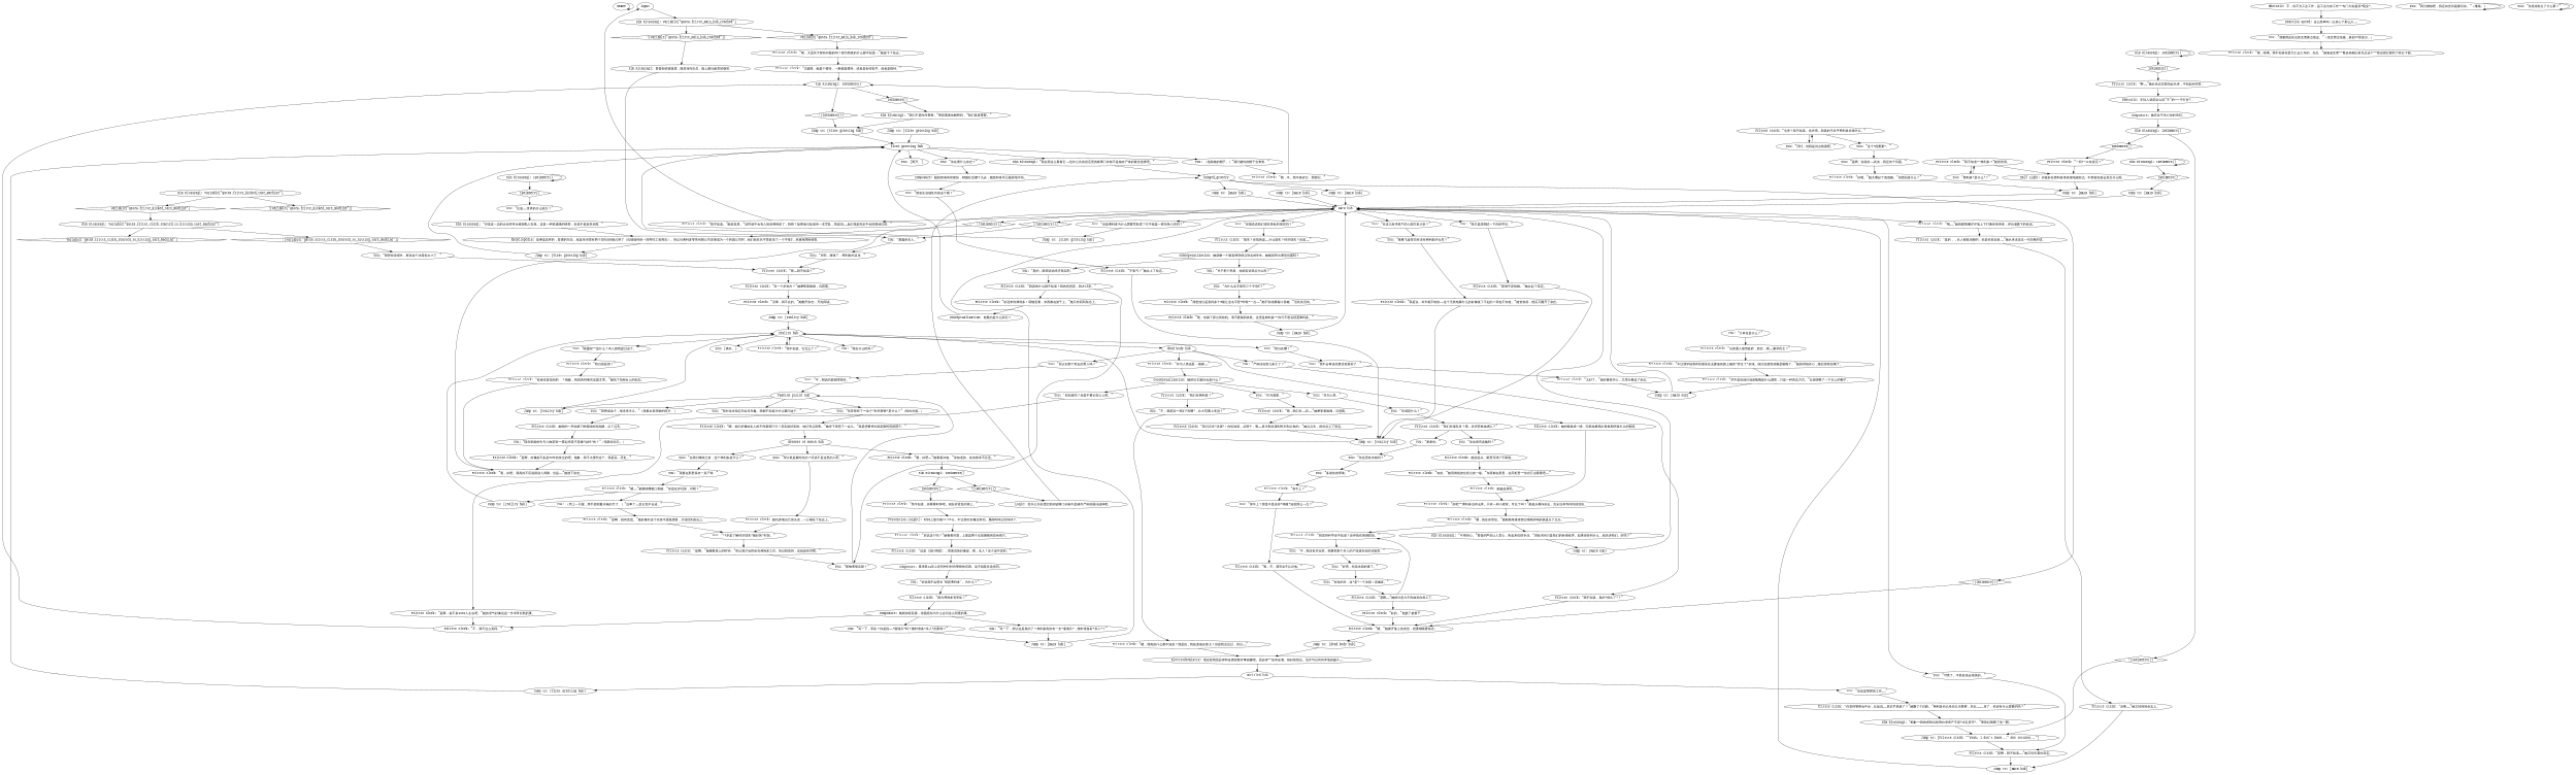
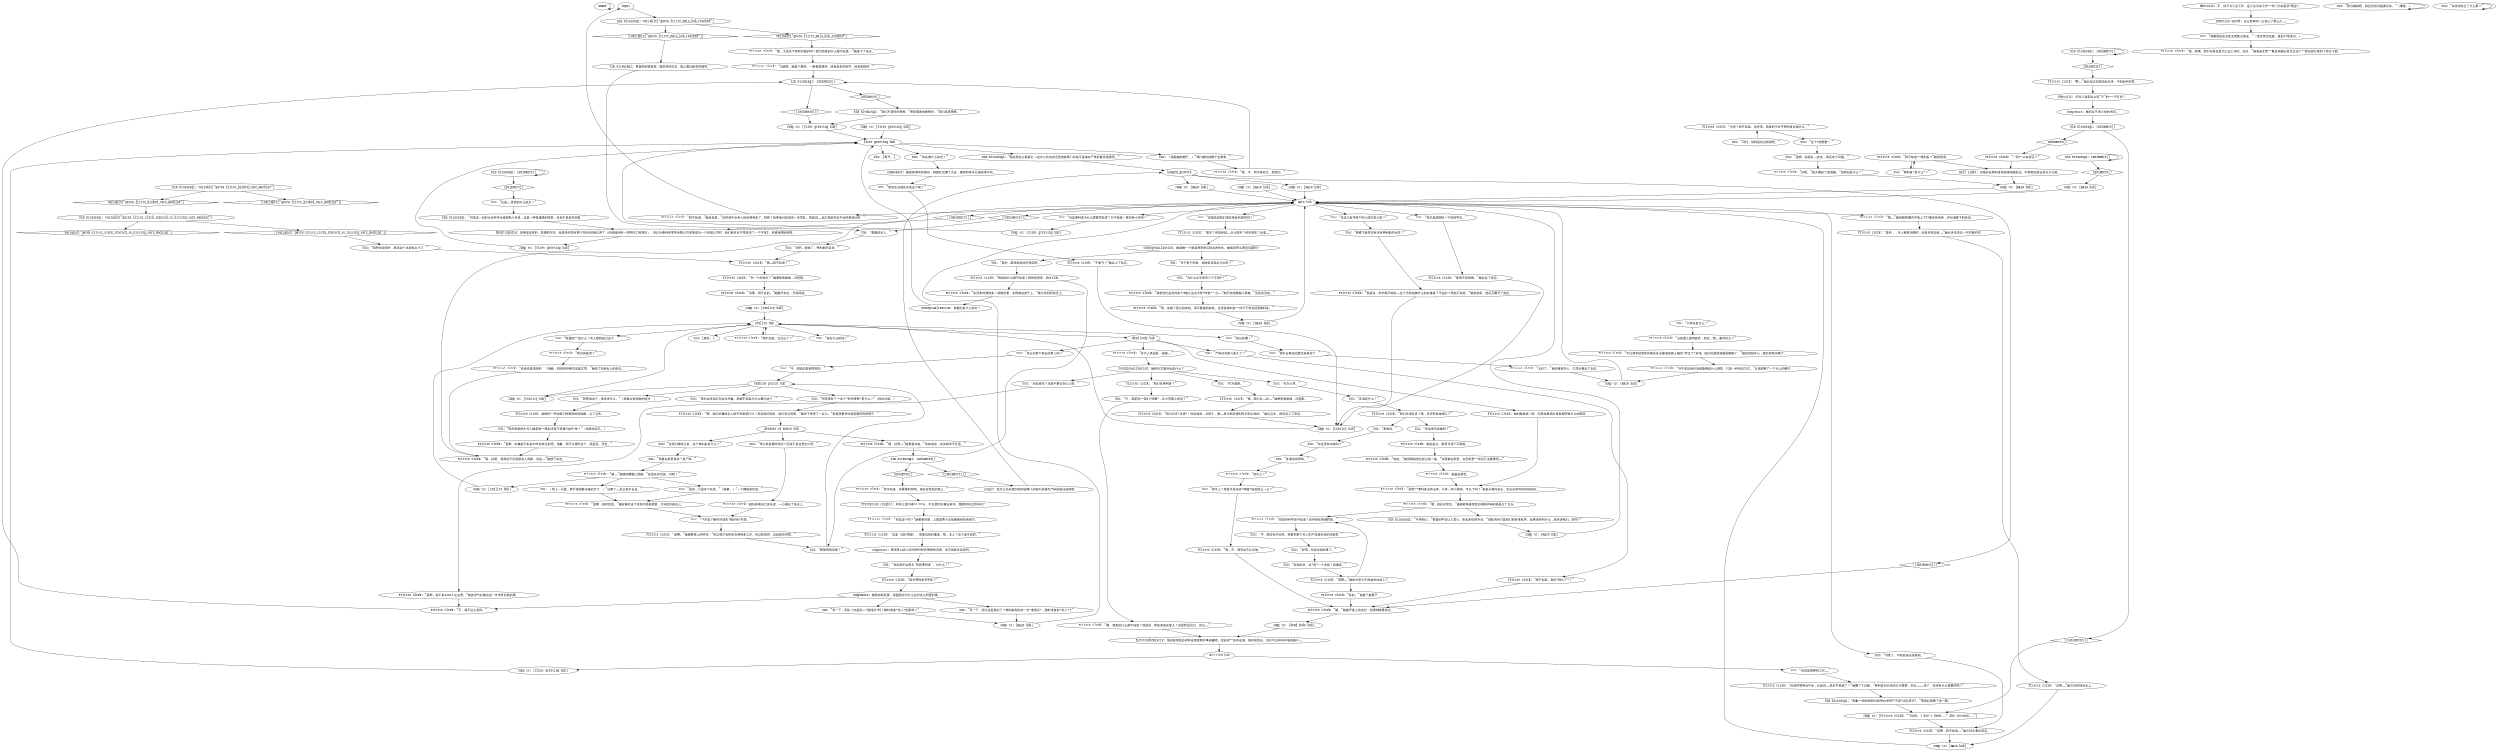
  digraph {
    fontname="Courier Prime"
    node [fontname="Courier Prime"]
    edge [fontname="Courier Prime"]
    n1 [label=START]
    n2 [label=input]
    n3 [label="Kim Kitsuragi: Variable[\"gates.fritte_main_hub_reached\"]"]
    n4 [label="Variable[\"gates.fritte_main_hub_reached\"]" shape=diamond]
    n5 [label="!(Variable[\"gates.fritte_main_hub_reached\"])" shape=diamond]
    n6 [label="Kim Kitsuragi: IsKimHere()"]
    n7 [label="IsKimHere()" shape=diamond]
    n8 [label="Jump to: [MAIN hub]"]
    n9 [label="MAIN hub"]
    n10 [label="!(IsKimHere())" shape=diamond]
    n11 [label="Encyclopedia: 故事是这样的，普通的写法，就是单词里有两个T的已经被占用了（伍德福特的一间男性工装商店）。所以当弗利多零售有限公司发展成为一个跨国公司时，他们就在名字里多加了一个字母T，来避免商标侵权。"]
    n12 [label="Jump to: [first greeting hub]"]
    n13 [label="You: “我要用这张兑奖支票换点现金。”（把支票交给她，换回25雷亚尔。）"]
    n14 [label="Frittte clerk: “呃，哇哦，我不知道你是为工会工作的，先生。”她卷起支票——看起来她以前见过这个——然后把它塞到了柜台下面。"]
    n15 [label="Electrochemistry: 现在就用思必得和金酒把整件事搞砸吧。思必得——还有金酒。很好的组合。也许可以问问本地的贩子……"]
    n16 [label="Untitled hub"]
    n17 [label="Jump to: [first greeting hub]"]
    n18 [label="You: “但这是警察的工作……”"]
    n19 [label="dead body hub"]
    n20 [label="Frittte clerk: 她的脸皱成一团，完美地展现出青春期怀疑主义的表情。"]
    n21 [label="Frittte clerk: “作为人类还是……国家……”"]
    n22 [label="You: “你认识那个死去的男人吗？”"]
    n23 [label="You: “尸体挂在那儿多久了？”"]
    n24 [label="Frittte clerk: “好吧——弗利多没有仓库。只有一间小密室。可以了吗？”她低头看向杂志，完全没有等待你的回应。"]
    n25 [label="Conceptualization: 她的论文题目会是什么？"]
    n26 [label="You: “不，我说的是物理现实。”"]
    n27 [label="Frittte clerk: “我不知道。真的*很久了*？”"]
    n28 [label="You: “我们在哪？”"]
    n29 [label="You: “我不会再说些废话来烦你了。”"]
    n30 [label="Frittte clerk: “太好了。”她好像很开心，又埋头看起了杂志。"]
    n31 [label="You: “大革命是什么？”"]
    n32 [label="Frittte clerk: “当普通人接管政府，然后，呃……要求民主？”"]
    n33 [label="Frittte clerk: “不过我学校里有些朋友在去蒙迪的路上确实*穿过了*灰域。他们说感觉就像是嗑嗨了。”她笑得很开心，随后突然住嘴了。"]
    n34 [label="Frittte clerk: “我不知道，你看看时钟吧。就在你背后的墙上。”"]
    n35 [label="Perception (Sight): 时钟上显示着10:09分。不过指针好像没有动。显然时钟已经坏掉了。"]
    n36 [label="Frittte clerk: “你说这个吗？”她看着封面，上面是两个女孩拥吻的彩色照片。"]
    n37 [label="Kim Kitsuragi: “现在我这么看着它……也许公共杂货店里的玻璃门冰箱不是储存尸体的最佳选择吧。”"]
    n38 [label=hanged_grocery]
    n39 [label="Jump to: [MAIN hub]"]
    n40 [label="!(IsKimHere())" shape=diamond]
    n41 [label="Jump to: [MAIN hub]"]
    n42 [label="You: “我们继续吧，我还有些问题要问你。”（继续。）"]
    n43 [label="Frittte clerk: “呃，好吧。我真的不应该跟别人闲聊，但是……”她放下杂志。"]
    n44 [label="You: “可惜了。不然应该会很美的。”"]
    n45 [label="!(IsKimHere())" shape=diamond]
    n46 [label="You: “但是弗利多为什么需要军队呢？它不就是一家街角小店吗？”"]
    n47 [label="You: “我只是想测试一下你的学识。”"]
    n48 [label="Frittte clerk: “呃……”她的眼睛懒洋洋地上下打量你的身体，评估者眼下的状况。"]
    n49 [label="Frittte clerk: “我不知道。”她耸耸肩。“这样就不会有人抢劫弗利多了，我猜？如果他们知道有一支军队，我是说……反正我是肯定不会招惹他们的。”"]
    n50 [label="You: “在这儿有净资产的人能打多少折？”"]
    n51 [label="You: “你能说说我们现在身处的现实吗？”"]
    n52 [label="Jump to: [reality hub]"]
    n53 [label="reality hub"]
    n54 [label="You: [离开。]"]
    n55 [label="Frittte clerk: “我不知道。它怎么了？”"]
    n56 [label="You: “联盟国——是什么？有人跟我提过这个。”"]
    n57 [label="You: “现在什么时间？”"]
    n58 [label="You: “愚蠢的名人。”"]
    n59 [label="You: “好吧，谢谢了，弗利多的店员。”"]
    n60 [label="Frittte clerk: “呃……我不知道？”"]
    n61 [label="first greeting hub"]
    n62 [label="You: （指着她的帽子。）“我打赌你的帽子会拿奖。”"]
    n63 [label="You: “你在看什么杂志？”"]
    n64 [label="You: [离开。]"]
    n65 [label="You: “是啊，说得好……其实，我还有个问题。”"]
    n66 [label="Frittte clerk: “好吧。”她又嚼起了泡泡糖。“你想知道什么？”"]
    n67 [label="Jump to: [MAIN hub]"]
    n68 [label="Frittte clerk: “嗯，就在你背后。”她朝着角落里那台嗡嗡作响的机器点了点头。"]
    n69 [label="You: “多谢你的帮助。”"]
    n70 [label="Frittte clerk: “算不上？”"]
    n71 [label="You: “算不上？那是不是说你*稍微*知道那么一点？”"]
    n72 [label="Kim Kitsuragi: “不用担心。”警督的声音让人宽心，听起来也很专业。“四处询问只是我们的标准程序。如果你听到什么，就告诉我们。好吗？”"]
    n73 [label="Frittte clerk: “我觉得科学还不知道？还停留在推测阶段。”"]
    n74 [label="Jump to: [MAIN hub]"]
    n75 [label="You: “不，我没有开玩笑。我要把那个吊人的尸体放在你的冰箱里。”"]
    n76 [label="Frittte clerk: “是啊，我不知道……”她又转头看向杂志。"]
    n77 [label="Jump to: [MAIN hub]"]
    n78 [label="You: “关于那个死者，你能告诉我点什么吗？”"]
    n79 [label="You: “为什么名字里有三个字母T？”"]
    n80 [label="Frittte clerk: “我想他们是觉得多个T能让这名字更*时髦*一点……”她不悦地嚼着口香糖。“但其实没有。”"]
    n81 [label="Fashion police hub"]
    n82 [label="You: “我对这本杂志完全没兴趣。我都不知道为什么要问这个。”"]
    n83 [label="You: “我赞成这个，很未来主义。”（指着女孩亲吻的照片。）"]
    n84 [label="You: “别管那些了——这个*时尚警察*是什么？”（指向封面。）"]
    n85 [label="Frittte clerk: “呃，不。我完全不认识他。”"]
    n86 [label="Frittte clerk: “嗯。”她拨开脸上的发丝，想要继续看杂志。"]
    n87 [label="Jump to: [dead body hub]"]
    n88 [label="Frittte clerk: “好的。”她挠了挠鼻子。"]
    n89 [label="You: “好吧，别说冰箱的事了。”"]
    n90 [label="You: “你说的对，这*是*一个冰箱！真顽皮。”"]
    n91 [label="Frittte clerk: “是啊……”她的注意力不再放在你身上了。"]
    n92 [label="Frittte clerk: “嗯，好吧……”她看着冰箱。“你知道的，其实根本不合适。”"]
    n93 [label="Kim Kitsuragi: IsKimHere()"]
    n94 [label="IsKimHere()" shape=diamond]
    n95 [label="!(IsKimHere())" shape=diamond]
    n96 [label="Frittte clerk: “呃，不。我不喜欢它，我恨它。”"]
    n97 [label="Kim Kitsuragi: IsKimHere()"]
    n98 [label="You: “在我们继续之前，这个弗利多是什么？”"]
    n99 [label="You: “我要在那里保存一具尸体。”"]
    n100 [label="Frittte clerk: “嗯……”她继续嚼着口香糖。“你是在开玩笑，对吧？”"]
    n101 [label="You: “现在里面的头号人物是谁——看起来是不是像*这样*的？”（指着你自己。）"]
    n102 [label="Frittte clerk: “是啊，好像差不多是50年前发生的吧。抱歉，我不太擅长这个。我是说，历史。”"]
    n103 [label="Composure: 她的双肩有些紧张，稍微往后挪了几步；困惑和排斥让她原地不动。"]
    n104 [label="You: “那发生在瑞瓦肖的这个呢？”"]
    n105 [label="Frittte clerk: “不客气？”她合上了杂志。"]
    n106 [label="Frittte clerk: “这是《流行明星》，里面说的好像是，呃，名人？这个是不卖的。”"]
    n107 [label="Composure: 看来第34页上还有种叫时尚警察的东西。这不就是在说你吗。"]
    n108 [label="Jump to: [reality hub]"]
    n109 [label="Frittte clerk: “并不是说他们知道嗑嗨是什么感觉，只是一种表达方式。”女孩调整了一下头上的帽子。"]
    n110 [label="Jump to: [MAIN hub]"]
    n111 [label="Jump to: [reality hub]"]
    n112 [label="Kim Kitsuragi: IsKimHere()"]
    n113 [label="IsKimHere()" shape=diamond]
    n114 [label="Frittte clerk: “啊……”她从杂志后面抬起头来，不知如何作答。"]
    n115 [label="Rhetoric: 年轻人就是这么说“不”的——*不打折*。"]
    n116 [label="You: “灰域是什么？”"]
    n117 [label="Frittte clerk: “我们在瑞瓦肖？呃，在伊苏林迪洲上？”"]
    n118 [label="You: “你这里有卖氨吗？”"]
    n119 [label="You: “谢谢你。”"]
    n120 [label="Frittte clerk: “在一个好地方？”她摩挲着脸颊，沉思着。"]
    n121 [label="Frittte clerk: “没事，我不会的。”她翻开杂志，开始阅读。"]
    n122 [label="Jump to: [reality hub]"]
    n123 [label="Kim Kitsuragi: IsKimHere()"]
    n124 [label="IsKimHere()" shape=diamond]
    n125 [label="You: “比如……世界的什么地方？”"]
    n126 [label="Kim Kitsuragi: “河流这一边的企业经常会雇佣私人安保。这是一种很遗憾的情势，但也不是前所未闻。”"]
    n127 [label="Frittte clerk: “是的，，名人都挺无聊的，但是你也知道……”她从来没说过一句完整的话。"]
    n128 [label="Frittte clerk: “没事……”她又转回到杂志上。"]
    n129 [label="Frittte clerk: “不，我不这么觉得。”"]
    n130 [label="IsKimHere()" shape=diamond]
    n131 [label="!(IsKimHere())" shape=diamond]
    n132 [label="Jump to: [first greeting hub]"]
    n133 [label="Frittte clerk: 她抬起头，眼里写满了不耐烦。"]
    n134 [label="Frittte clerk: “有的。”她用拇指按住柜台的一端。“东西都在那里，在药柜里——你自己去看看吧……”"]
    n135 [label="Frittte clerk: “那倒不是很难。”她合起了杂志。"]
    n136 [label="You: “你这里有冰箱吗？”"]
    n137 [label="You: “你说我不会想去‘招惹弗利多’。为什么？”"]
    n138 [label="Frittte clerk: “因为弗利多有军队？”"]
    n139 [label="Composure: 她朝你眨眨眼，很困惑你为什么会问这么明显的事。"]
    n140 [label="Frittte clerk: 她嘭的一声吹破了树莓味的泡泡糖，点了点头。"]
    n141 [label="Frittte clerk: “嗯，他们好像给名人的不同着装打分？其实挺好笑的。他们有点刻薄。”她停下来想了一会儿。“就是想要评出谁是最时尚的那个。”"]
    n142 [label="Frittte clerk: “我们的政府？”"]
    n143 [label="Frittte clerk: “或者你是指别的……？抱歉，我真的得看完这篇文章。”她拍了拍柜台上的杂志。"]
    n144 [label="Frittte clerk: “我们在弗利多？”"]
    n145 [label="You: “不，我是说——我们*在哪*，从大范围上来说？”"]
    n146 [label="Frittte clerk: “嗯，我真的什么都不知道？我是说，我知道他在那儿？但是我没见过，所以……”"]
    n147 [label="You: “作为人类。”"]
    n148 [label="Frittte clerk: 她玩弄着自己的头发，一心铺在了杂志上。"]
    n149 [label="You: “15岁是了解经济现实*极好的*时段。”"]
    n150 [label="Frittte clerk: “是啊。”她看着墙上的时钟。“所以我才会拼命在弗利多工作。所以我觉得，这就是经济吧。”"]
    n151 [label="Frittte clerk: “贝妮塔。她是个模特。一般都是模特，或者是创作歌手。或者是模特。”"]
    n152 [label="Jump to: [MAIN hub]"]
    n153 [label="Frittte clerk: “是啊，差不多2000人左右吧。”她的语气好像这是一件非常自然的事。"]
    n154 [label="Frittte clerk: “我是说，科学挺不错的……这个无线电脑什么的好像挺了不起的？我也不知道。”她耸耸肩，然后又翻开了杂志。"]
    n155 [label="Frittte clerk: “仓库？我不知道。也许吧。我真的不在乎弗利多在做什么。”"]
    n156 [label="You: “拜托，给我提供点线索吧。”"]
    n157 [label="You: “这个*很重要*。”"]
    n158 [label="Frittte clerk: 她扬起眉毛。"]
    n159 [label="You: （闭上一只眼，用手指测量冰箱的尺寸。）“没事了……反正也不合适。”"]
+   n160 [label="You: “是的，只是开个玩笑。”（咳嗽。）“一个糟糕的玩笑。”"]
    n161 [label="Frittte clerk: “我不知道——弗利多？”她耸耸肩。"]
    n162 [label="Half Light: 你最好在弗利多里表现地规矩点。不然谁知道会发生什么呢。"]
    n163 [label="You: “弗利多*是什么*？”"]
    n164 [label="Frittte clerk: “一间7-11杂货店？”"]
    n165 [label="Kim Kitsuragi: “抱歉——我的搭档当然明白净资产不是*法定货币*。”警督赶紧瞥了你一眼。"]
    n166 [label="Jump to: [Frittte clerk: \"\"Yeah, I don't know...\" She returns...\"]"]
    n167 [label="Frittte clerk: “呃，你踢了那台回收机。请不要踢回收机。这里是弗利多——你可不想去招惹弗利多。”"]
    n168 [label="You: “作为国家。”"]
    n169 [label="You: “你知道吗？还是不要记在心上吧。”"]
    n170 [label="You: “你觉得发生了什么事？”"]
    n171 [label="Jump to: [first greeting hub]"]
    n172 [label="You: “褴褛飞旋背后有没有弗利多的仓库？”"]
    n173 [label="Composure: 她完全不关心你的询问。"]
    n174 [label="Kim Kitsuragi: 警督朝你皱皱眉，随后转向店员，脸上露出歉意的微笑。"]
    n175 [label="Frittte clerk: “欢迎来到弗利多！请随意看，东西都在架子上。”她又转回到杂志上。"]
    n176 [label="Conceptualization: 她看的是什么杂志？"]
    n177 [label="You: “那物理现实呢？”"]
    n178 [label="You: “我想你说得对，再说这个冰箱也太小了。”"]
    n179 [label="Jump to: [MAIN hub]"]
    n180 [label="Frittte clerk: “你觉得警察会不会，比如说……抓扒手抓烦了？”她翻了个白眼。“弗利多自己给自己当警察，所以…………得了，你还有什么需要的吗？”"]
    n181 [label="Jump to: [MAIN hub]"]
    n182 [label="Kim Kitsuragi: Variable[\"gates.fritte_kicked_tare_machine\"]"]
    n183 [label="Variable[\"gates.fritte_kicked_tare_machine\"]" shape=diamond]
    n184 [label="!(Variable[\"gates.fritte_kicked_tare_machine\"])" shape=diamond]
    n185 [label="Kim Kitsuragi: Variable[\"gates.fritte_clerk_reacted_to_hitting_tare_machine\"]"]
    n186 [label="Variable[\"gates.fritte_clerk_reacted_to_hitting_tare_machine\"]" shape=diamond]
    n187 [label="!(Variable[\"gates.fritte_clerk_reacted_to_hitting_tare_machine\"])" shape=diamond]
    n188 [label="Kim Kitsuragi: “我们不是时尚警察，”警督看着你解释到，“我们是真警察。”"]
    n189 [label="Frittte clerk: “呃，又是关于那些问题的吗？因为我真的什么都不知道……”她放下了杂志。"]
    n190 [label="Rhetoric: 不，你不为工会工作，是工会为你工作——专门为你提供*现金*。"]
    n191 [label="Reaction Speed: 这么简单吗！白担心了那么久……"]
    n192 [label="Frittte clerk: “现实？你指的是……什么现实？经济现实？还是……”"]
    n193 [label="Frittte clerk: “呃，我们在……在……”她摩挲着脸颊，沉思着。"]
    n194 [label="Frittte clerk: “我们正在*过渡*！你也知道，从那个，呃……君主制过渡到民主制之类的。”她点点头，然后合上了杂志。"]
    n195 [label="Logic: 也许公共杂货店里的玻璃门冰箱不是储存尸体的最佳选择吧。"]
    n196 [label="Conceptualization: 她就像一个被老师突然点到名的学生。她能回答出课堂问题吗？"]
    n197 [label="You: “是的，跟我说说经济现实吧。”"]
    n198 [label="Frittte clerk: “我真的什么都不知道？我的意思是，我才15岁。”"]
    n199 [label="You: “等一下，军队？你是指……*雇佣兵*吗？随时准备*杀人*的那种？”"]
    n200 [label="Frittte clerk: “是啊，很有意思。”她好像对这个玩笑不是很感冒，又转回到杂志上。"]
    n201 [label="Kim Kitsuragi: IsKimHere()"]
    n202 [label="IsKimHere()" shape=diamond]
    n203 [label="!(IsKimHere())" shape=diamond]
    n204 [label="You: “等一下，所以这是真的了？弗利多真的有一支*雇佣兵*，随时准备好*杀人*？”"]
    n205 [label="dresser of month hub"]
    n206 [label="You: “所以谁是最时尚的？应该不是这里的人吧。”"]
    n207 [label="Jump to: [first greeting hub]"]
    n1 -> n1
    n2 -> n3
    n3 -> n4
    n3 -> n5
    n4 -> n189
    n5 -> n174
    n6 -> n6
    n6 -> n7
    n7 -> n8
    n8 -> n9
    n9 -> n10
    n9 -> n44
    n9 -> n45
    n9 -> n46
    n9 -> n47
    n9 -> n48
    n9 -> n49
    n9 -> n50
    n9 -> n51
    n10 -> n11
    n11 -> n12
    n12 -> n61
    n13 -> n14
    n15 -> n16
    n16 -> n17
    n16 -> n18
    n17 -> n61
    n18 -> n180
    n19 -> n20
    n19 -> n21
    n19 -> n22
    n19 -> n23
    n20 -> n24
    n21 -> n25
    n22 -> n26
    n23 -> n27
    n24 -> n68
    n25 -> n144
    n25 -> n147
    n25 -> n168
    n25 -> n169
    n26 -> n81
    n27 -> n86
    n28 -> n29
    n29 -> n30
    n30 -> n110
    n31 -> n32
    n32 -> n33
    n33 -> n109
    n34 -> n35
    n35 -> n36
    n36 -> n106
    n37 -> n38
    n38 -> n39
    n38 -> n40
    n38 -> n41
    n39 -> n9
    n40 -> n86
    n41 -> n9
    n42 -> n42
    n43 -> n9
    n44 -> n76
    n45 -> n58
    n46 -> n132
    n47 -> n135
    n48 -> n127
    n49 -> n2
    n50 -> n172
    n51 -> n192
    n52 -> n53
    n53 -> n19
    n53 -> n28
    n53 -> n54
    n53 -> n55
    n53 -> n56
    n53 -> n57
    n55 -> n53
    n56 -> n142
    n58 -> n59
    n59 -> n60
    n60 -> n120
    n61 -> n37
    n61 -> n62
    n61 -> n63
    n61 -> n64
    n62 -> n96
    n63 -> n103
    n65 -> n66
    n66 -> n67
    n67 -> n9
    n68 -> n72
    n68 -> n73
    n69 -> n70
    n70 -> n71
    n71 -> n85
    n72 -> n74
    n73 -> n75
    n74 -> n9
    n75 -> n89
    n76 -> n77
    n77 -> n9
    n78 -> n79
    n79 -> n80
    n80 -> n167
    n81 -> n52
    n81 -> n82
    n81 -> n83
    n81 -> n84
    n83 -> n140
    n84 -> n141
    n85 -> n86
    n86 -> n87
    n87 -> n15
    n88 -> n86
    n89 -> n90
    n90 -> n91
    n91 -> n73
    n91 -> n88
    n92 -> n93
    n93 -> n94
    n93 -> n95
    n94 -> n34
    n95 -> n195
    n96 -> n97
    n97 -> n130
    n97 -> n131
    n98 -> n99
    n99 -> n100
    n100 -> n108
    n100 -> n159
+   n100 -> n160
    n101 -> n102
    n102 -> n43
    n103 -> n104
    n104 -> n105
    n105 -> n111
    n106 -> n107
    n107 -> n137
    n108 -> n53
    n109 -> n110
    n110 -> n9
    n111 -> n53
    n112 -> n112
    n112 -> n113
    n113 -> n114
    n114 -> n115
    n115 -> n173
    n116 -> n117
    n117 -> n118
    n117 -> n119
    n118 -> n133
    n119 -> n136
    n120 -> n121
    n121 -> n122
    n122 -> n53
    n123 -> n123
    n123 -> n124
    n124 -> n125
    n125 -> n126
    n126 -> n11
    n127 -> n128
    n128 -> n77
    n129 -> n97
    n130 -> n188
    n131 -> n171
    n132 -> n61
    n133 -> n134
    n134 -> n158
    n135 -> n111
    n136 -> n69
    n137 -> n138
    n138 -> n139
    n139 -> n129
    n139 -> n199
    n139 -> n204
    n140 -> n101
    n141 -> n205
    n142 -> n143
    n143 -> n43
    n144 -> n145
    n145 -> n146
    n146 -> n15
    n147 -> n116
    n148 -> n149
    n149 -> n150
    n150 -> n177
    n151 -> n97
    n152 -> n9
    n153 -> n129
    n154 -> n111
-   n155 -> n156
    n155 -> n157
    n156 -> n155
    n157 -> n65
    n158 -> n24
    n159 -> n200
+   n160 -> n200
    n161 -> n162
    n161 -> n163
    n162 -> n67
    n163 -> n161
    n164 -> n162
    n165 -> n166
    n166 -> n76
    n167 -> n179
    n168 -> n193
    n169 -> n153
    n170 -> n170
    n171 -> n61
    n172 -> n154
    n173 -> n201
    n174 -> n58
    n175 -> n176
    n176 -> n61
    n177 -> n81
    n178 -> n60
    n179 -> n9
    n180 -> n165
    n181 -> n9
    n182 -> n183
    n182 -> n184
    n183 -> n185
    n185 -> n186
    n185 -> n187
    n187 -> n178
    n188 -> n171
    n189 -> n151
    n190 -> n191
    n191 -> n13
    n192 -> n196
    n193 -> n194
    n194 -> n111
    n195 -> n38
    n196 -> n78
    n196 -> n197
    n197 -> n198
    n198 -> n175
    n198 -> n177
    n199 -> n152
    n200 -> n149
    n201 -> n202
    n201 -> n203
    n202 -> n164
    n203 -> n166
    n204 -> n152
    n205 -> n92
    n205 -> n98
    n205 -> n206
    n206 -> n148
    n207 -> n61
  }
